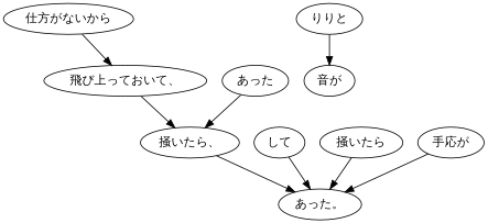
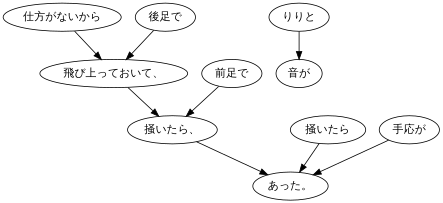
  digraph {
    fontname="Playfair Display"
    node [fontname="Playfair Display"]
    edge [fontname="Playfair Display"]
    n1 [label="仕方がないから"]
    n2 [label="飛び上っておいて、"]
    n3 [label="掻いたら、"]
+   n4 [label="後足で"]
    n5 [label="あった。"]
-   n6 [label="あった"]
+   n6 [label="前足で"]
    n7 [label="りりと"]
    n8 [label="音が"]
-   n9 [label="して"]
    n10 [label="掻いたら"]
    n11 [label="手応が"]
    n1 -> n2
    n2 -> n3
    n3 -> n5
+   n4 -> n2
    n6 -> n3
    n7 -> n8
-   n9 -> n5
    n10 -> n5
    n11 -> n5
  }
